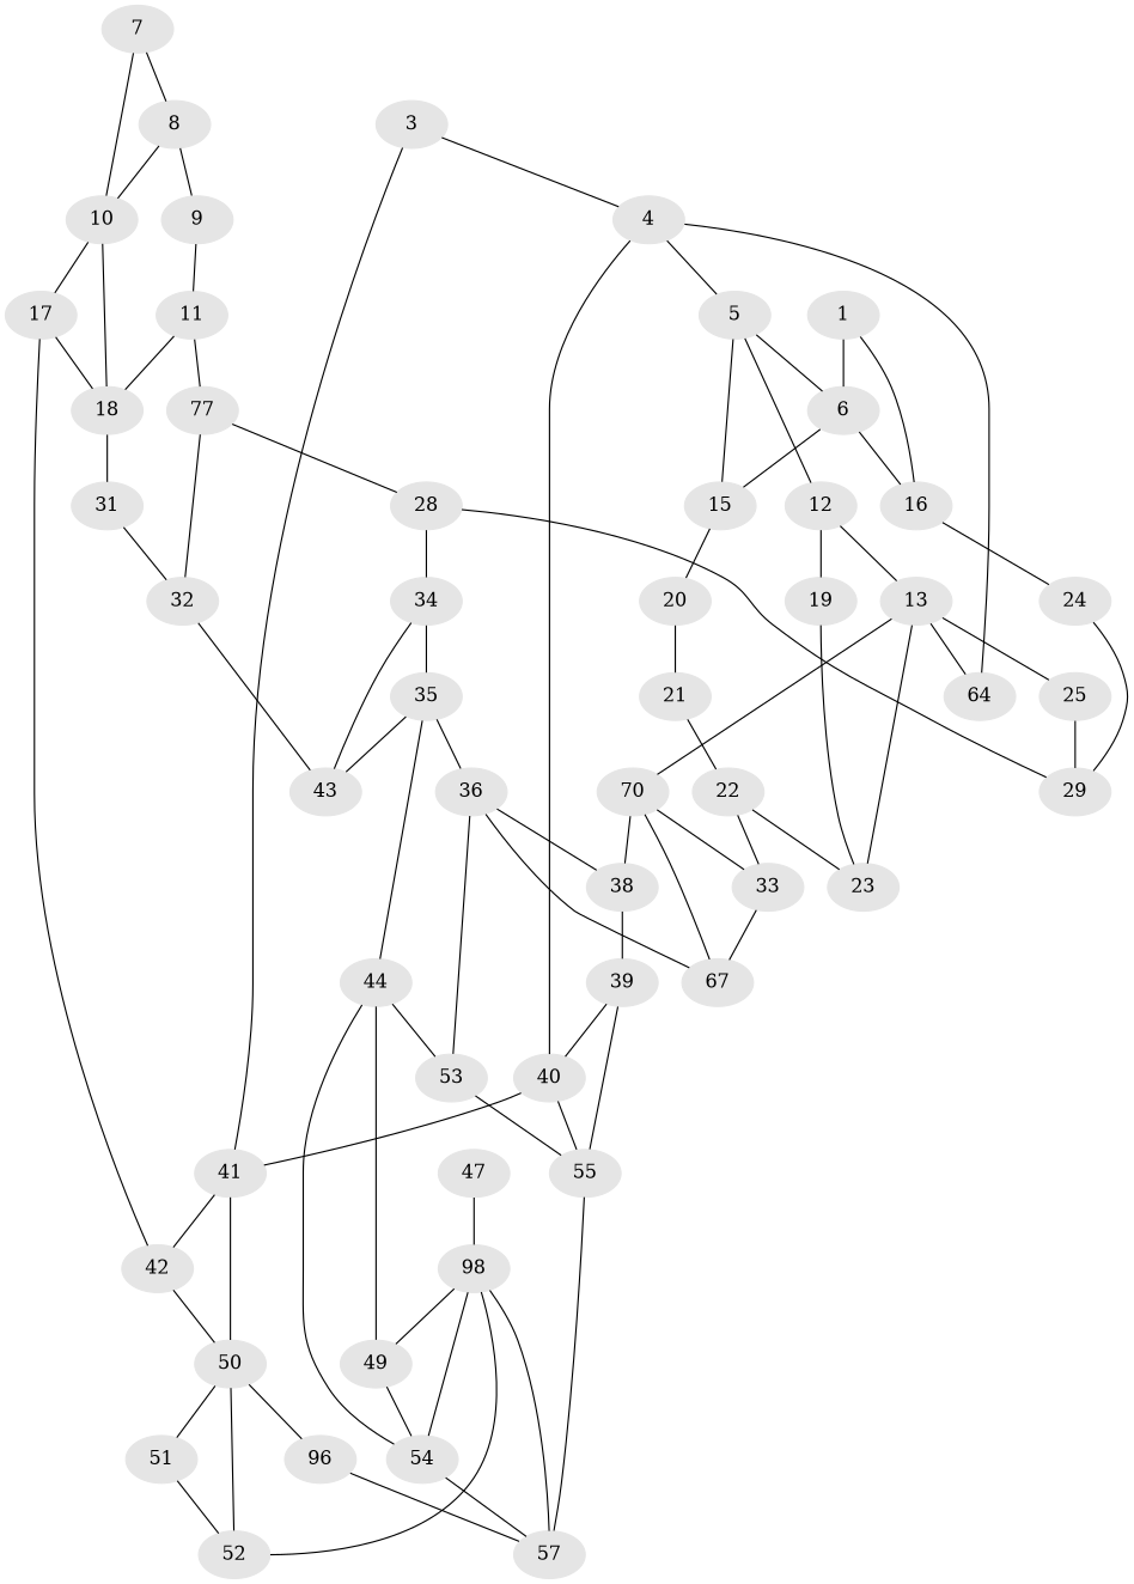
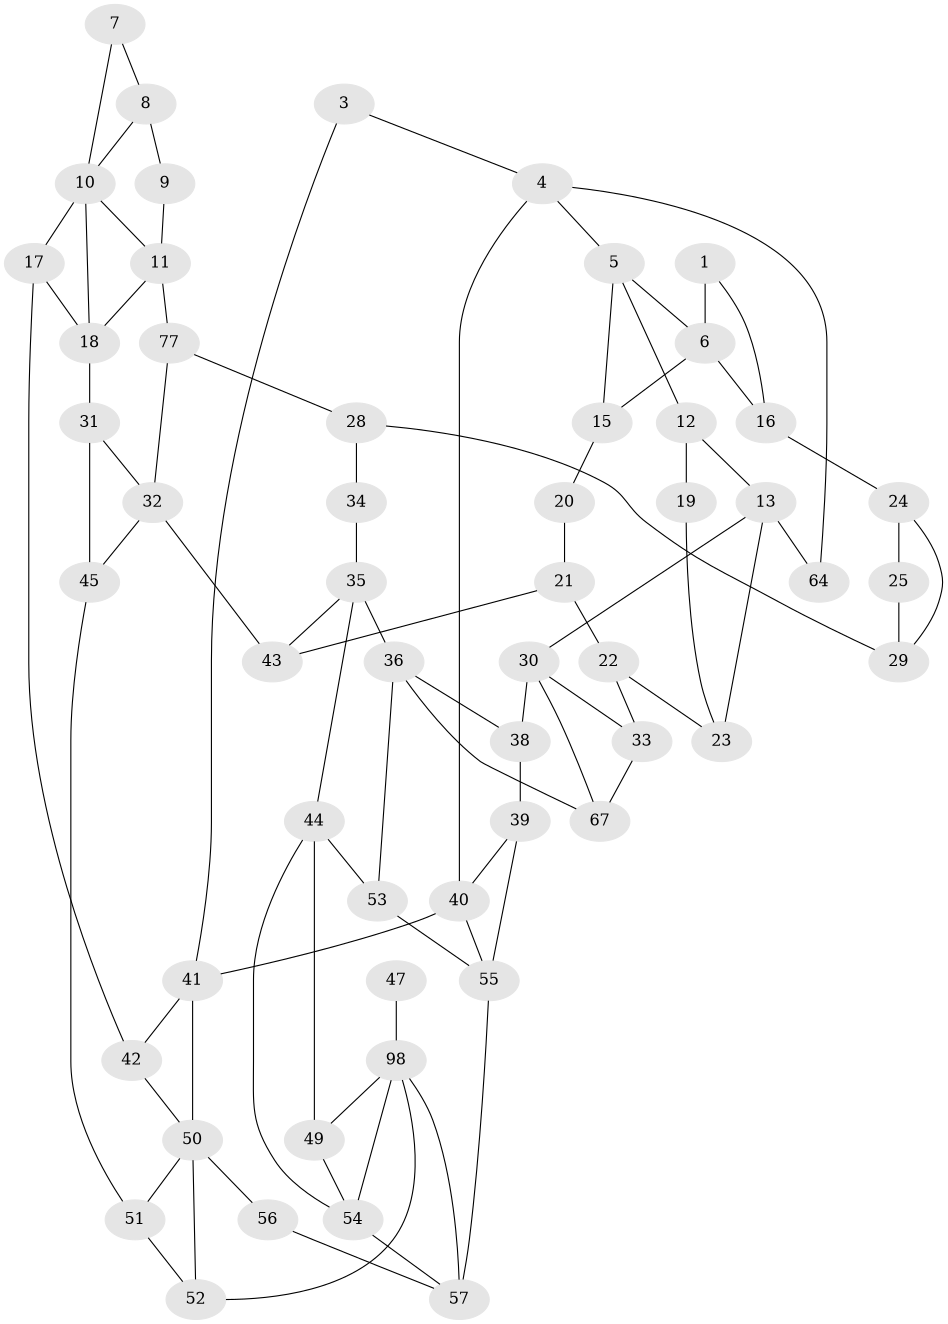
  graph {
    node [color=gray90 style=filled]
    edge [weight=1.0]
    1
    6
    16
    15
    9
    11
    24
    3
    4
    41
    7
    8
    10
    5
    n15 [label=64]
    40
    42
    50
    12
    55
    13
    19
    20
    17
    18
    n26 [label=77]
    31
    28
    32
    23
-   30 [label=70]
+   30
    33
    n33 [label=67]
    38
    21
    25
    29
+   45
    22
    34
    43
    35
    39
    51
    36
    44
    53
    49
    54
    57
-   56 [label=96]
+   56
    52
    n53 [label=98]
    47
    1 -- 6 [weight=2.0]
    1 -- 16
    6 -- 16
    6 -- 15
    16 -- 24
    15 -- 20
    9 -- 11
    11 -- 18
    11 -- n26
-   13 -- 25
+   24 -- 25
    24 -- 29
    3 -- 4
    3 -- 41
    4 -- 5
    4 -- n15
    4 -- 40
    41 -- 42
    41 -- 50 [weight=2.0]
    7 -- 8
    7 -- 10
    8 -- 9
    8 -- 10
+   10 -- 11
    10 -- 17
    10 -- 18
    5 -- 6
    5 -- 15
    5 -- 12
    40 -- 41
    40 -- 55
    42 -- 50
    50 -- 51
    50 -- 56
    50 -- 52
    12 -- 13
    12 -- 19 [weight=2.0]
    55 -- 57 [weight=2.0]
    13 -- n15 [weight=2.0]
    13 -- 23
    13 -- 30 [weight=2.0]
    19 -- 23
    20 -- 21
    17 -- 42
    17 -- 18 [weight=2.0]
    18 -- 31 [weight=2.0]
    n26 -- 28
    n26 -- 32
    31 -- 32
+   31 -- 45
    28 -- 29
    28 -- 34
+   32 -- 45
    32 -- 43
    30 -- 33
    30 -- n33
    30 -- 38 [weight=2.0]
    33 -- n33
    38 -- 39
    21 -- 22
    25 -- 29
+   45 -- 51
    22 -- 23
    22 -- 33
-   34 -- 43
+   21 -- 43
    34 -- 35 [weight=2.0]
    35 -- 43
    35 -- 36 [weight=2.0]
    35 -- 44
    39 -- 40
    39 -- 55
    51 -- 52
    36 -- n33
    36 -- 38
    36 -- 53
    44 -- 53
    44 -- 49
    44 -- 54
    53 -- 55 [weight=2.0]
    49 -- 54
    54 -- 57
    56 -- 57
    n53 -- 49
    n53 -- 54
    n53 -- 57
    n53 -- 52
    47 -- n53 [weight=2.0]
  }
